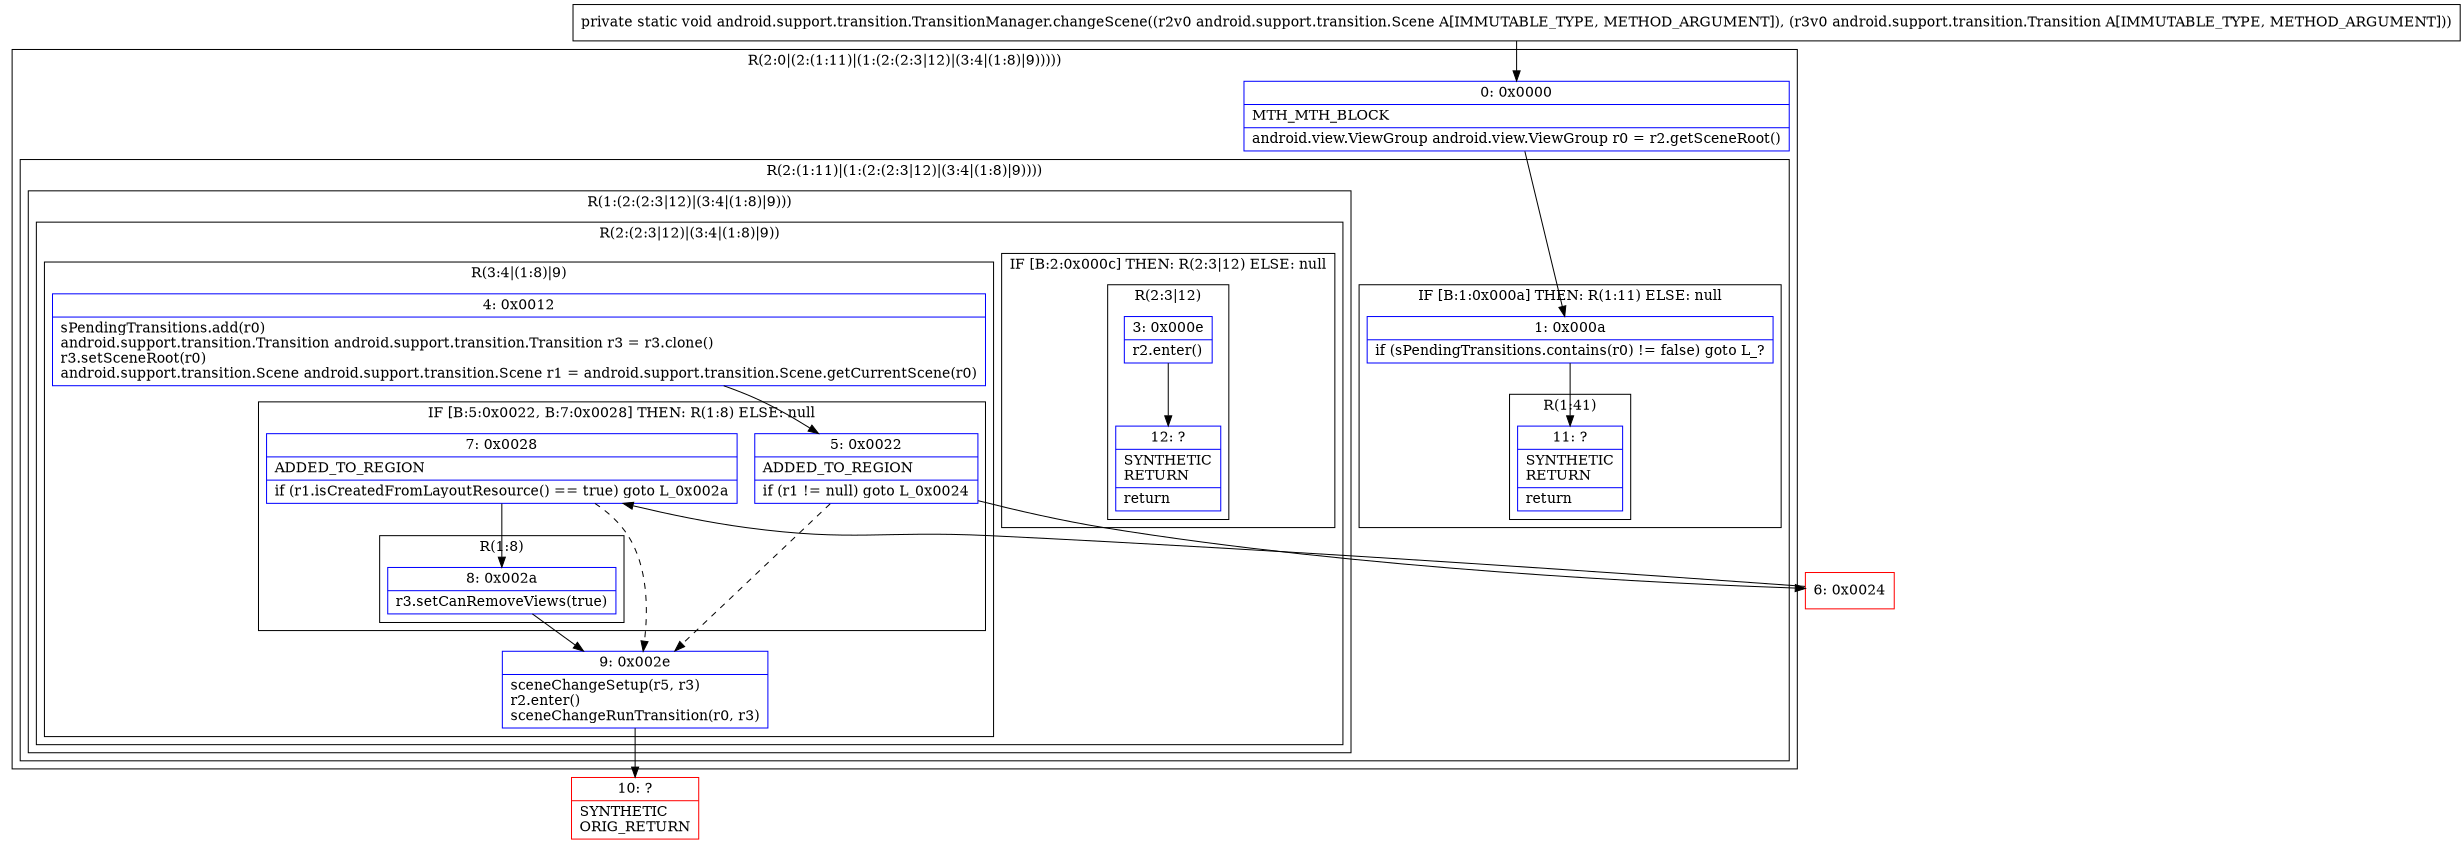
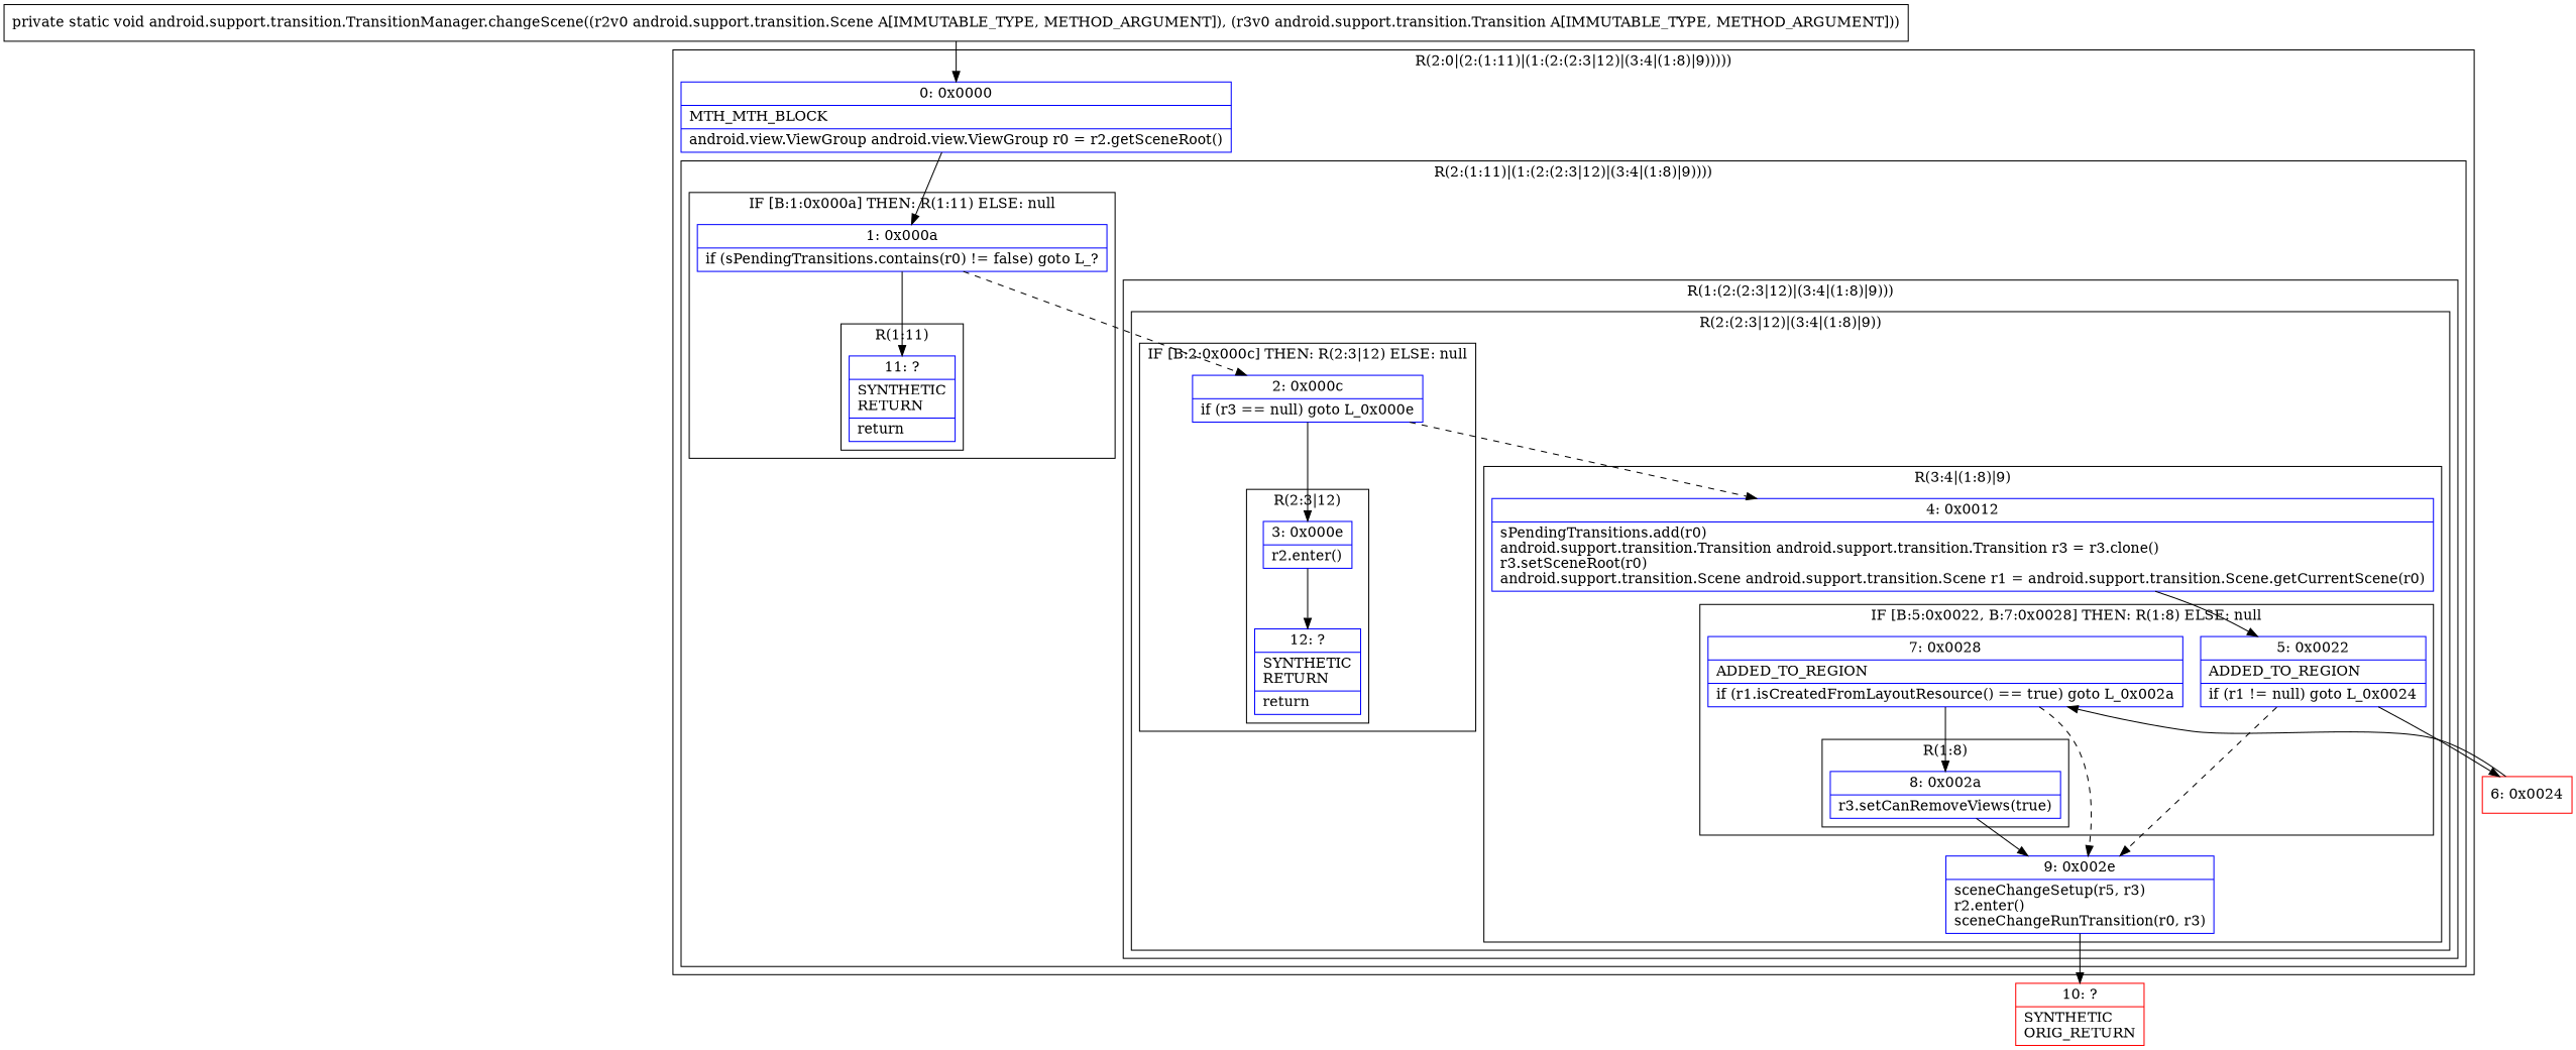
  digraph {
    node [color=blue shape=record]
    n1 [label="{11\:\ ?|SYNTHETIC\lRETURN\l|return\l}"]
    n2 [label="{1\:\ 0x000a|if (sPendingTransitions.contains(r0) != false) goto L_?\l}"]
    n3 [label="{3\:\ 0x000e|r2.enter()\l}"]
    n4 [label="{12\:\ ?|SYNTHETIC\lRETURN\l|return\l}"]
+   n5 [label="{2\:\ 0x000c|if (r3 == null) goto L_0x000e\l}"]
    n6 [label="{8\:\ 0x002a|r3.setCanRemoveViews(true)\l}"]
    n7 [label="{5\:\ 0x0022|ADDED_TO_REGION\l|if (r1 != null) goto L_0x0024\l}"]
    n8 [label="{7\:\ 0x0028|ADDED_TO_REGION\l|if (r1.isCreatedFromLayoutResource() == true) goto L_0x002a\l}"]
    n9 [label="{4\:\ 0x0012|sPendingTransitions.add(r0)\landroid.support.transition.Transition android.support.transition.Transition r3 = r3.clone()\lr3.setSceneRoot(r0)\landroid.support.transition.Scene android.support.transition.Scene r1 = android.support.transition.Scene.getCurrentScene(r0)\l}"]
    n10 [label="{9\:\ 0x002e|sceneChangeSetup(r5, r3)\lr2.enter()\lsceneChangeRunTransition(r0, r3)\l}"]
    n11 [label="{0\:\ 0x0000|MTH_MTH_BLOCK\l|android.view.ViewGroup android.view.ViewGroup r0 = r2.getSceneRoot()\l}"]
    n12 [color=red label="{6\:\ 0x0024}"]
    n13 [color=red label="{10\:\ ?|SYNTHETIC\lORIG_RETURN\l}"]
    n14 [label="{private static void android.support.transition.TransitionManager.changeScene((r2v0 android.support.transition.Scene A[IMMUTABLE_TYPE, METHOD_ARGUMENT]), (r3v0 android.support.transition.Transition A[IMMUTABLE_TYPE, METHOD_ARGUMENT])) }" color=""]
    subgraph cluster_1 {
      label="R(2:0|(2:(1:11)|(1:(2:(2:3|12)|(3:4|(1:8)|9)))))"
      n11
      subgraph cluster_2 {
        label="R(2:(1:11)|(1:(2:(2:3|12)|(3:4|(1:8)|9))))"
        subgraph cluster_3 {
          label="IF [B:1:0x000a] THEN: R(1:11) ELSE: null"
          n2
          subgraph cluster_4 {
-           label="R(1:41)"
+           label="R(1:11)"
            n1
          }
        }
        subgraph cluster_5 {
          label="R(1:(2:(2:3|12)|(3:4|(1:8)|9)))"
          subgraph cluster_6 {
            label="R(2:(2:3|12)|(3:4|(1:8)|9))"
            subgraph cluster_7 {
              label="IF [B:2:0x000c] THEN: R(2:3|12) ELSE: null"
+             n5
              subgraph cluster_8 {
                label="R(2:3|12)"
                n3
                n4
              }
            }
            subgraph cluster_9 {
              label="R(3:4|(1:8)|9)"
              n9
              n10
              subgraph cluster_10 {
                label="IF [B:5:0x0022, B:7:0x0028] THEN: R(1:8) ELSE: null"
                n7
                n8
                subgraph cluster_11 {
                  label="R(1:8)"
                  n6
                }
              }
            }
          }
        }
      }
    }
    n2 -> n1
+   n2 -> n5 [style=dashed]
    n3 -> n4
+   n5 -> n3
+   n5 -> n9 [style=dashed]
    n6 -> n10
    n7 -> n10 [style=dashed]
    n7 -> n12
    n8 -> n6
    n8 -> n10 [style=dashed]
    n9 -> n7
    n10 -> n13
    n11 -> n2
    n12 -> n8
    n14 -> n11
  }
